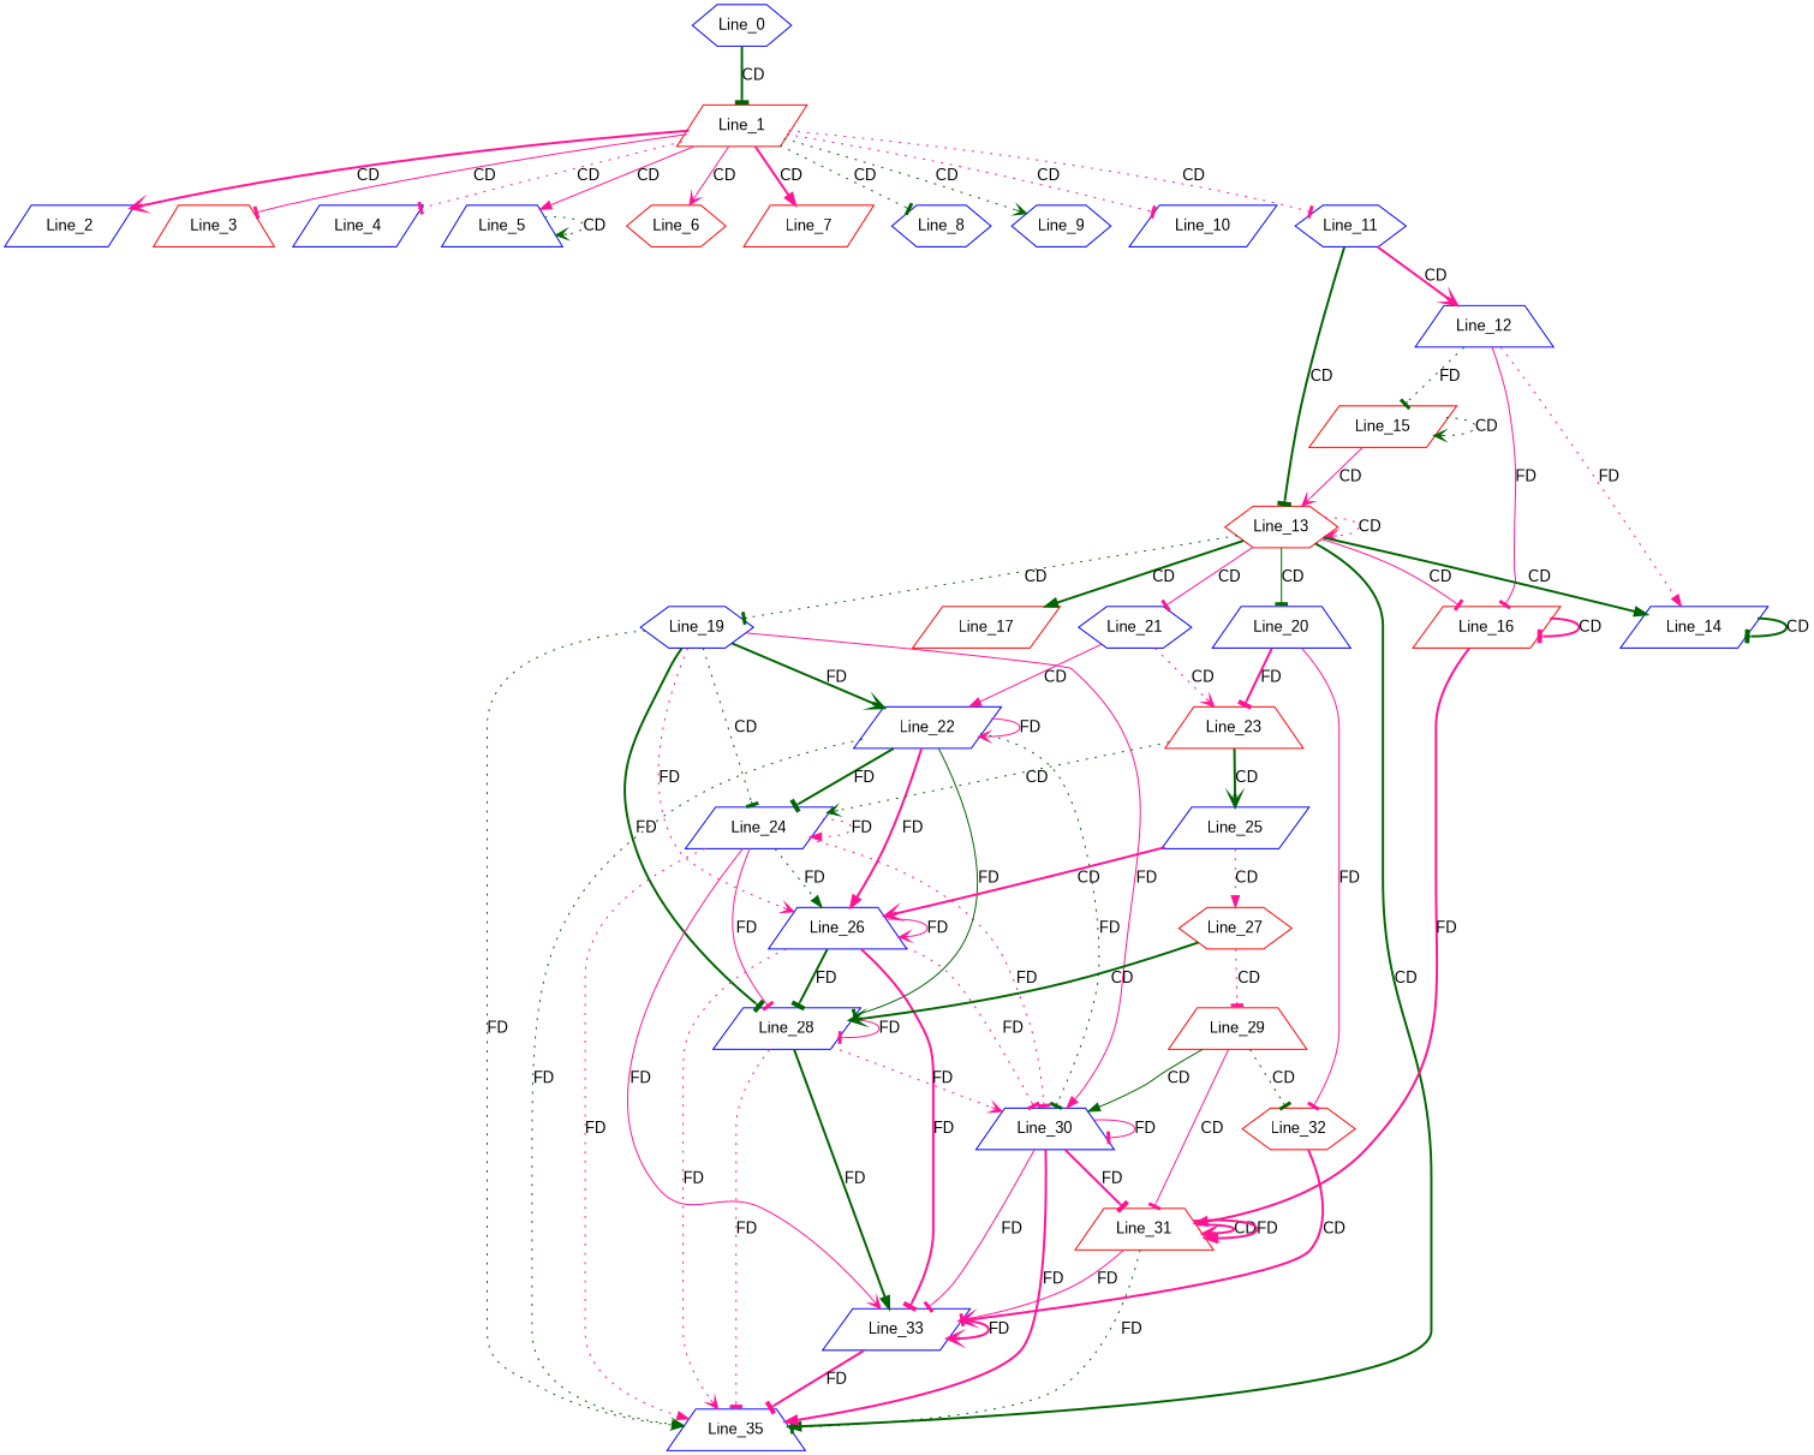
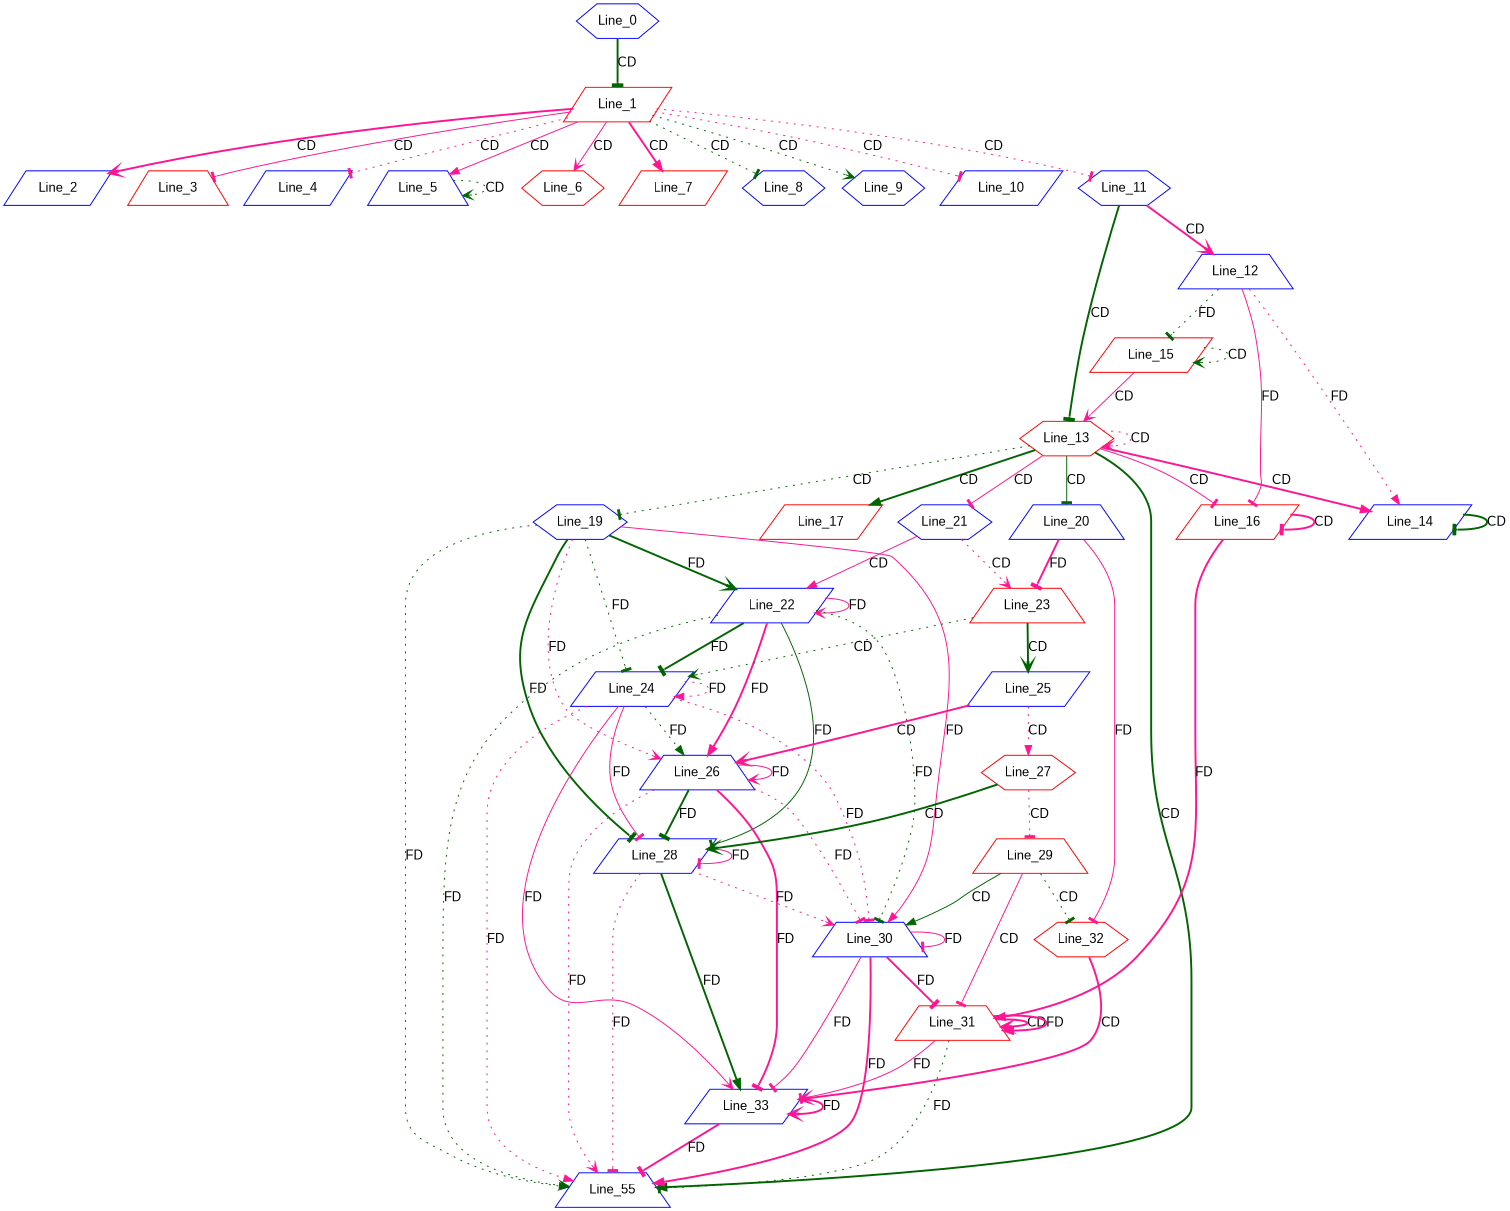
  digraph {
    fontname="Liberation Sans"
    node [color=blue fontname="Liberation Sans" shape=parallelogram]
    edge [arrowhead=tee color=deeppink fontname="Liberation Sans" style=dotted]
    Line_0 [shape=hexagon]
    Line_1 [color=red]
    Line_2
    Line_3 [color=red shape=trapezium]
    Line_4
    Line_5 [shape=trapezium]
    Line_6 [color=red shape=hexagon]
    Line_7 [color=red]
    Line_8 [shape=hexagon]
    Line_9 [shape=hexagon]
    Line_10
    Line_11 [shape=hexagon]
    Line_12 [shape=trapezium]
    Line_13 [color=red shape=hexagon]
    Line_14
    Line_15 [color=red]
    Line_16 [color=red]
    Line_17 [color=red]
    Line_19 [shape=hexagon]
    Line_20 [shape=trapezium]
    Line_21 [shape=hexagon]
-   Line_35 [shape=trapezium]
+   Line_35 [shape=trapezium label=Line_55]
    Line_31 [color=red shape=trapezium]
    Line_22
    Line_24
    Line_26 [shape=trapezium]
    Line_28
    Line_30 [shape=trapezium]
    Line_23 [color=red shape=trapezium]
    Line_32 [color=red shape=hexagon]
    Line_33
    Line_25
    Line_27 [color=red shape=hexagon]
    Line_29 [color=red shape=trapezium]
    Line_0 -> Line_1 [color=darkgreen label=CD style=bold]
    Line_1 -> Line_2 [arrowhead=vee label=CD style=bold]
    Line_1 -> Line_3 [label=CD style=solid]
    Line_1 -> Line_4 [label=CD]
    Line_1 -> Line_5 [arrowhead=normal label=CD style=solid]
    Line_1 -> Line_6 [arrowhead=vee label=CD style=solid]
    Line_1 -> Line_7 [arrowhead=normal label=CD style=bold]
    Line_1 -> Line_8 [color=darkgreen label=CD]
    Line_1 -> Line_9 [arrowhead=vee color=darkgreen label=CD]
    Line_1 -> Line_10 [label=CD]
    Line_1 -> Line_11 [label=CD]
    Line_5 -> Line_5 [arrowhead=vee color=darkgreen label=CD]
    Line_11 -> Line_12 [arrowhead=vee label=CD style=bold]
    Line_11 -> Line_13 [color=darkgreen label=CD style=bold]
    Line_12 -> Line_14 [arrowhead=normal label=FD]
    Line_12 -> Line_15 [color=darkgreen label=FD]
    Line_12 -> Line_16 [label=FD style=solid]
    Line_13 -> Line_13 [arrowhead=vee label=CD]
-   Line_13 -> Line_14 [arrowhead=normal color=darkgreen label=CD style=bold]
+   Line_13 -> Line_14 [arrowhead=normal label=CD style=bold]
    Line_13 -> Line_16 [label=CD style=solid]
    Line_13 -> Line_17 [arrowhead=normal color=darkgreen label=CD style=bold]
    Line_13 -> Line_19 [color=darkgreen label=CD]
    Line_13 -> Line_20 [color=darkgreen label=CD style=solid]
    Line_13 -> Line_21 [label=CD style=solid]
    Line_13 -> Line_35 [arrowhead=normal color=darkgreen label=CD style=bold]
    Line_14 -> Line_14 [color=darkgreen label=CD style=bold]
    Line_15 -> Line_13 [arrowhead=vee label=CD style=solid]
    Line_15 -> Line_15 [arrowhead=vee color=darkgreen label=CD]
    Line_16 -> Line_16 [label=CD style=bold]
    Line_16 -> Line_31 [arrowhead=normal label=FD style=bold]
    Line_19 -> Line_35 [arrowhead=normal color=darkgreen label=FD]
    Line_19 -> Line_22 [arrowhead=vee color=darkgreen label=FD style=bold]
-   Line_19 -> Line_24 [color=darkgreen label=CD]
+   Line_19 -> Line_24 [color=darkgreen label=FD]
    Line_19 -> Line_26 [arrowhead=vee label=FD]
    Line_19 -> Line_28 [color=darkgreen label=FD style=bold]
    Line_19 -> Line_30 [arrowhead=normal label=FD style=solid]
    Line_20 -> Line_23 [label=FD style=bold]
    Line_20 -> Line_32 [label=FD style=solid]
    Line_21 -> Line_22 [arrowhead=normal label=CD style=solid]
    Line_21 -> Line_23 [arrowhead=vee label=CD]
    Line_31 -> Line_35 [color=darkgreen label=FD]
    Line_31 -> Line_31 [arrowhead=vee label=CD style=bold]
    Line_31 -> Line_31 [arrowhead=normal label=FD style=bold]
    Line_31 -> Line_33 [label=FD style=solid]
    Line_22 -> Line_35 [arrowhead=vee color=darkgreen label=FD]
    Line_22 -> Line_22 [arrowhead=vee label=FD style=solid]
    Line_22 -> Line_24 [color=darkgreen label=FD style=bold]
    Line_22 -> Line_26 [arrowhead=normal label=FD style=bold]
    Line_22 -> Line_28 [color=darkgreen label=FD style=solid]
    Line_22 -> Line_30 [color=darkgreen label=FD]
    Line_24 -> Line_35 [arrowhead=normal label=FD]
    Line_24 -> Line_24 [arrowhead=normal label=FD]
    Line_24 -> Line_26 [arrowhead=normal color=darkgreen label=FD]
    Line_24 -> Line_28 [label=FD style=solid]
    Line_24 -> Line_30 [label=FD]
    Line_24 -> Line_33 [arrowhead=vee label=FD style=solid]
    Line_26 -> Line_35 [arrowhead=vee label=FD]
    Line_26 -> Line_26 [arrowhead=vee label=FD style=solid]
    Line_26 -> Line_28 [color=darkgreen label=FD style=bold]
    Line_26 -> Line_30 [label=FD]
    Line_26 -> Line_33 [label=FD style=bold]
    Line_28 -> Line_35 [label=FD]
    Line_28 -> Line_28 [label=FD style=solid]
    Line_28 -> Line_30 [arrowhead=vee label=FD]
    Line_28 -> Line_33 [arrowhead=normal color=darkgreen label=FD style=bold]
    Line_30 -> Line_35 [arrowhead=normal label=FD style=bold]
    Line_30 -> Line_31 [label=FD style=bold]
    Line_30 -> Line_30 [label=FD style=solid]
    Line_30 -> Line_33 [label=FD style=solid]
    Line_23 -> Line_24 [arrowhead=vee color=darkgreen label=CD]
    Line_23 -> Line_25 [arrowhead=vee color=darkgreen label=CD style=bold]
    Line_32 -> Line_33 [arrowhead=vee label=CD style=bold]
    Line_33 -> Line_35 [label=FD style=bold]
    Line_33 -> Line_33 [arrowhead=vee label=FD style=bold]
    Line_25 -> Line_26 [arrowhead=vee label=CD style=bold]
    Line_25 -> Line_27 [arrowhead=normal label=CD]
    Line_27 -> Line_28 [arrowhead=vee color=darkgreen label=CD style=bold]
    Line_27 -> Line_29 [label=CD]
    Line_29 -> Line_31 [label=CD style=solid]
    Line_29 -> Line_30 [arrowhead=normal color=darkgreen label=CD style=solid]
    Line_29 -> Line_32 [color=darkgreen label=CD]
  }
